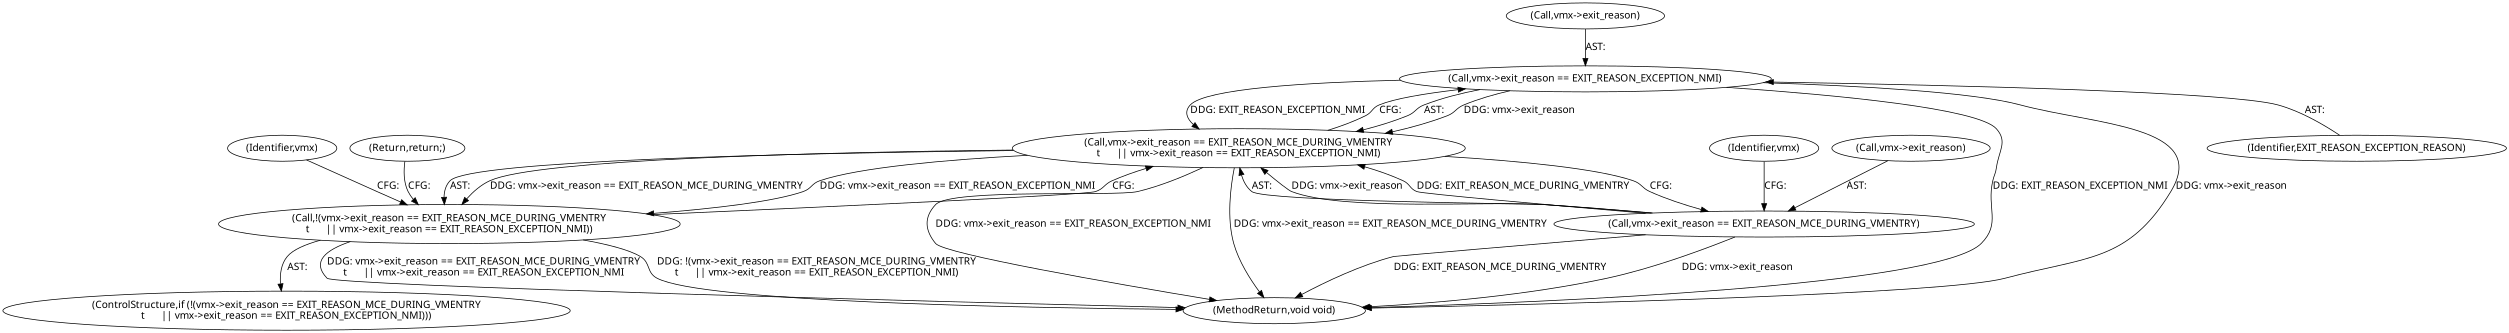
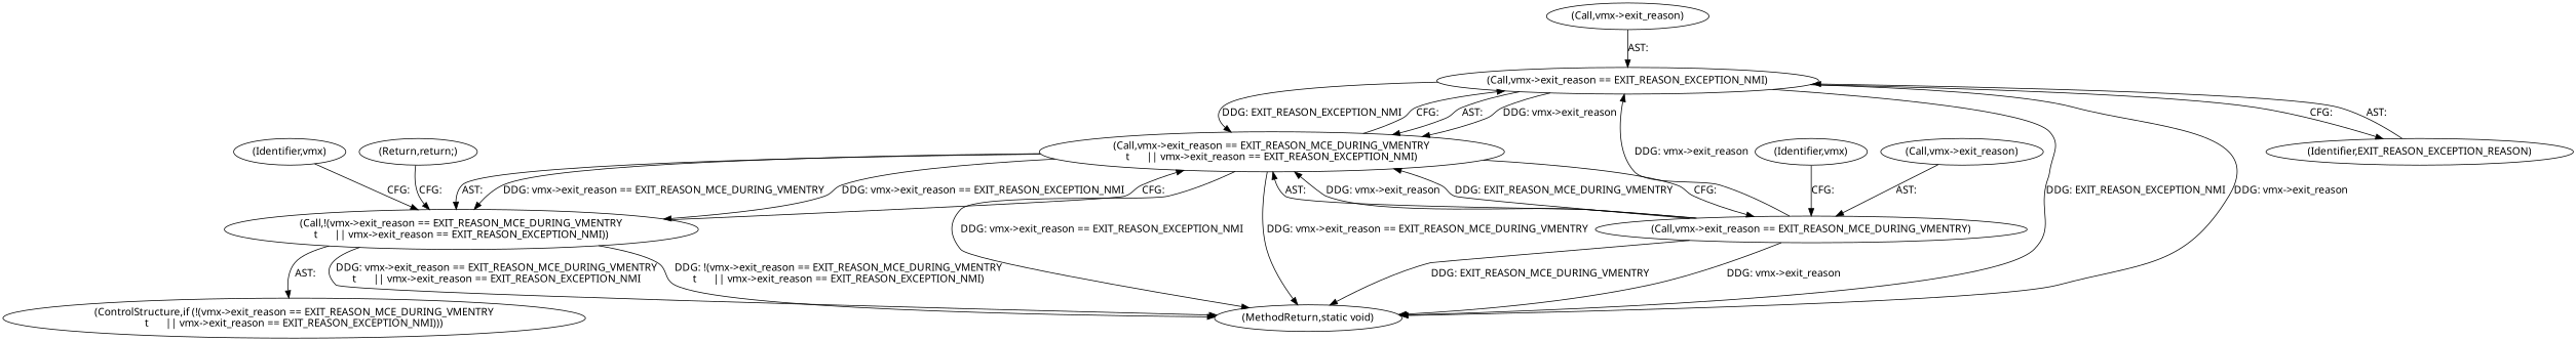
  digraph {
    fontname="Noto Sans"
    node [fontname="Noto Sans"]
    edge [fontname="Noto Sans"]
    n1 [label="(Call,vmx->exit_reason == EXIT_REASON_EXCEPTION_NMI)"]
    n2 [label="(Call,vmx->exit_reason == EXIT_REASON_MCE_DURING_VMENTRY\n\t      || vmx->exit_reason == EXIT_REASON_EXCEPTION_NMI)"]
    n3 [label="(Identifier,EXIT_REASON_EXCEPTION_REASON)"]
-   n4 [label="(MethodReturn,void void)"]
+   n4 [label="(MethodReturn,static void)"]
    n5 [label="(Call,vmx->exit_reason == EXIT_REASON_MCE_DURING_VMENTRY)"]
    n6 [label="(Call,!(vmx->exit_reason == EXIT_REASON_MCE_DURING_VMENTRY\n\t      || vmx->exit_reason == EXIT_REASON_EXCEPTION_NMI))"]
    n7 [label="(ControlStructure,if (!(vmx->exit_reason == EXIT_REASON_MCE_DURING_VMENTRY\n\t      || vmx->exit_reason == EXIT_REASON_EXCEPTION_NMI)))"]
    n8 [label="(Identifier,vmx)"]
    n9 [label="(Call,vmx->exit_reason)"]
    n10 [label="(Call,vmx->exit_reason)"]
    n11 [label="(Identifier,vmx)"]
    n12 [label="(Return,return;)"]
    n1 -> n2 [label="AST: "]
    n1 -> n2 [label="DDG: vmx->exit_reason"]
    n1 -> n2 [label="DDG: EXIT_REASON_EXCEPTION_NMI"]
+   n1 -> n3 [label="CFG: "]
    n1 -> n4 [label="DDG: vmx->exit_reason"]
    n1 -> n4 [label="DDG: EXIT_REASON_EXCEPTION_NMI"]
    n2 -> n1 [label="CFG: "]
    n2 -> n4 [label="DDG: vmx->exit_reason == EXIT_REASON_EXCEPTION_NMI"]
    n2 -> n4 [label="DDG: vmx->exit_reason == EXIT_REASON_MCE_DURING_VMENTRY"]
    n2 -> n5 [label="CFG: "]
    n2 -> n6 [label="AST: "]
    n2 -> n6 [label="DDG: vmx->exit_reason == EXIT_REASON_MCE_DURING_VMENTRY"]
    n2 -> n6 [label="DDG: vmx->exit_reason == EXIT_REASON_EXCEPTION_NMI"]
    n3 -> n1 [label="AST: "]
+   n5 -> n1 [label="DDG: vmx->exit_reason"]
    n5 -> n2 [label="AST: "]
    n5 -> n2 [label="DDG: vmx->exit_reason"]
    n5 -> n2 [label="DDG: EXIT_REASON_MCE_DURING_VMENTRY"]
    n5 -> n4 [label="DDG: EXIT_REASON_MCE_DURING_VMENTRY"]
    n5 -> n4 [label="DDG: vmx->exit_reason"]
    n6 -> n2 [label="CFG: "]
    n6 -> n4 [label="DDG: vmx->exit_reason == EXIT_REASON_MCE_DURING_VMENTRY\n\t      || vmx->exit_reason == EXIT_REASON_EXCEPTION_NMI"]
    n6 -> n4 [label="DDG: !(vmx->exit_reason == EXIT_REASON_MCE_DURING_VMENTRY\n\t      || vmx->exit_reason == EXIT_REASON_EXCEPTION_NMI)"]
    n6 -> n7 [label="AST: "]
    n8 -> n5 [label="CFG: "]
    n9 -> n1 [label="AST: "]
    n10 -> n5 [label="AST: "]
    n11 -> n6 [label="CFG: "]
    n12 -> n6 [label="CFG: "]
  }
